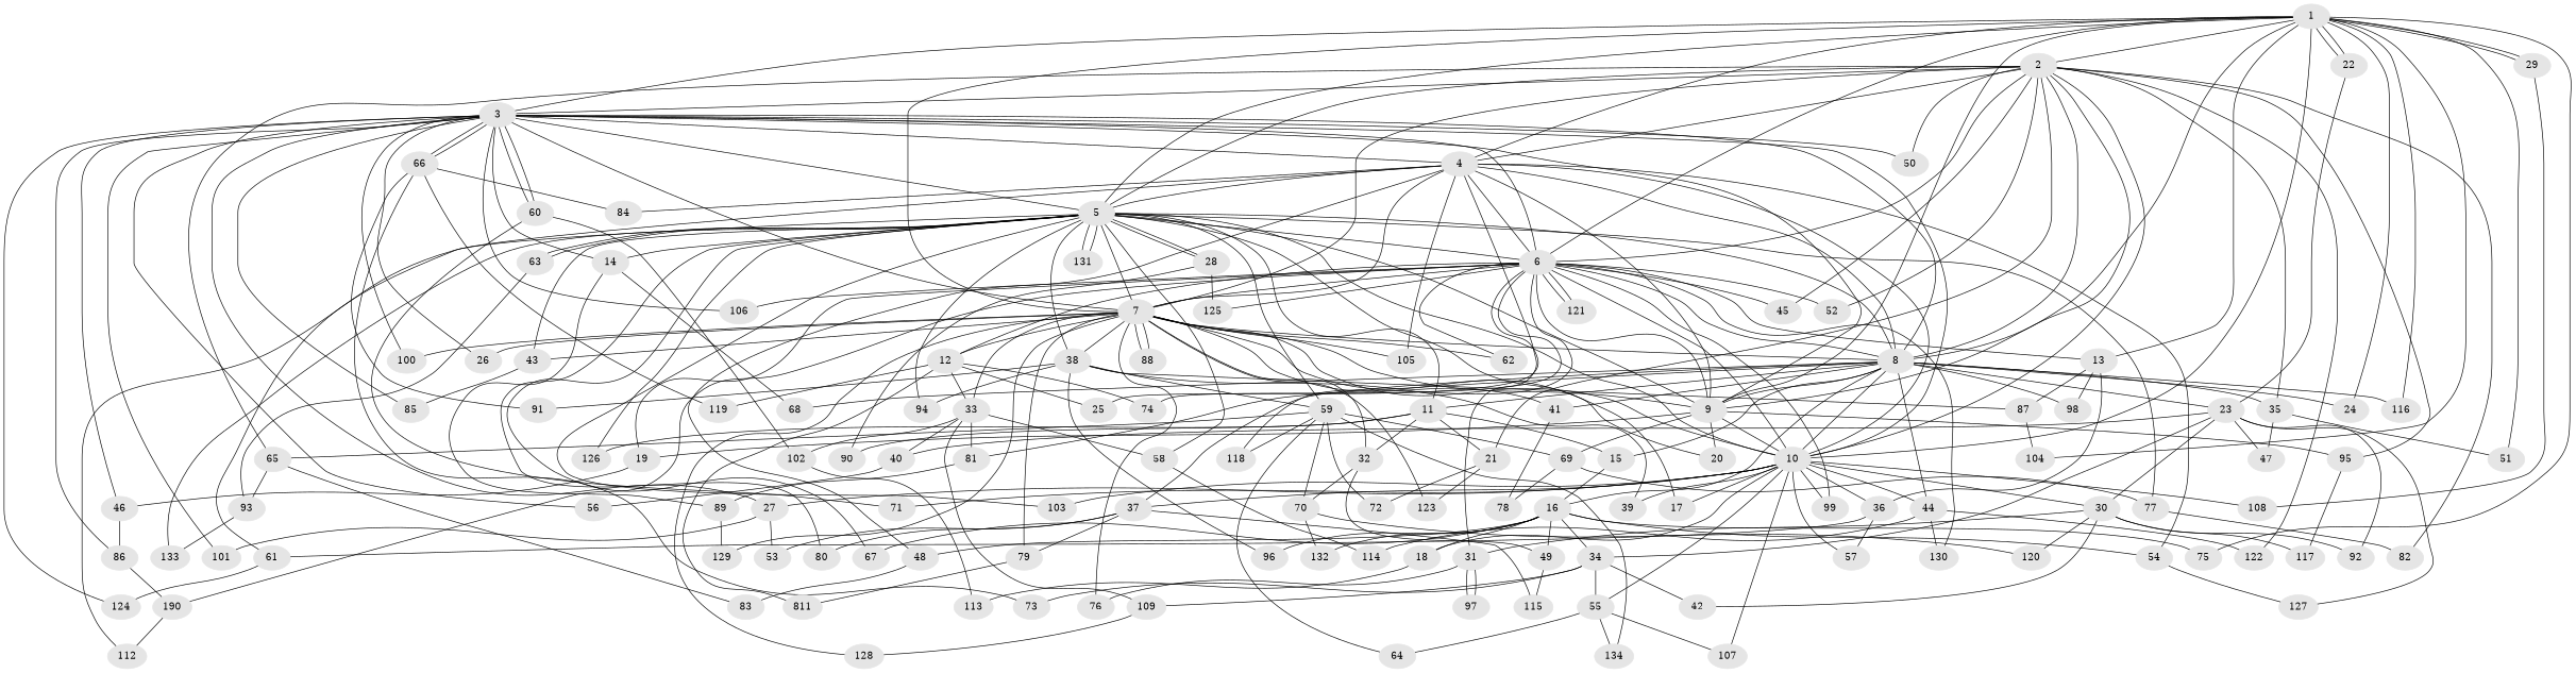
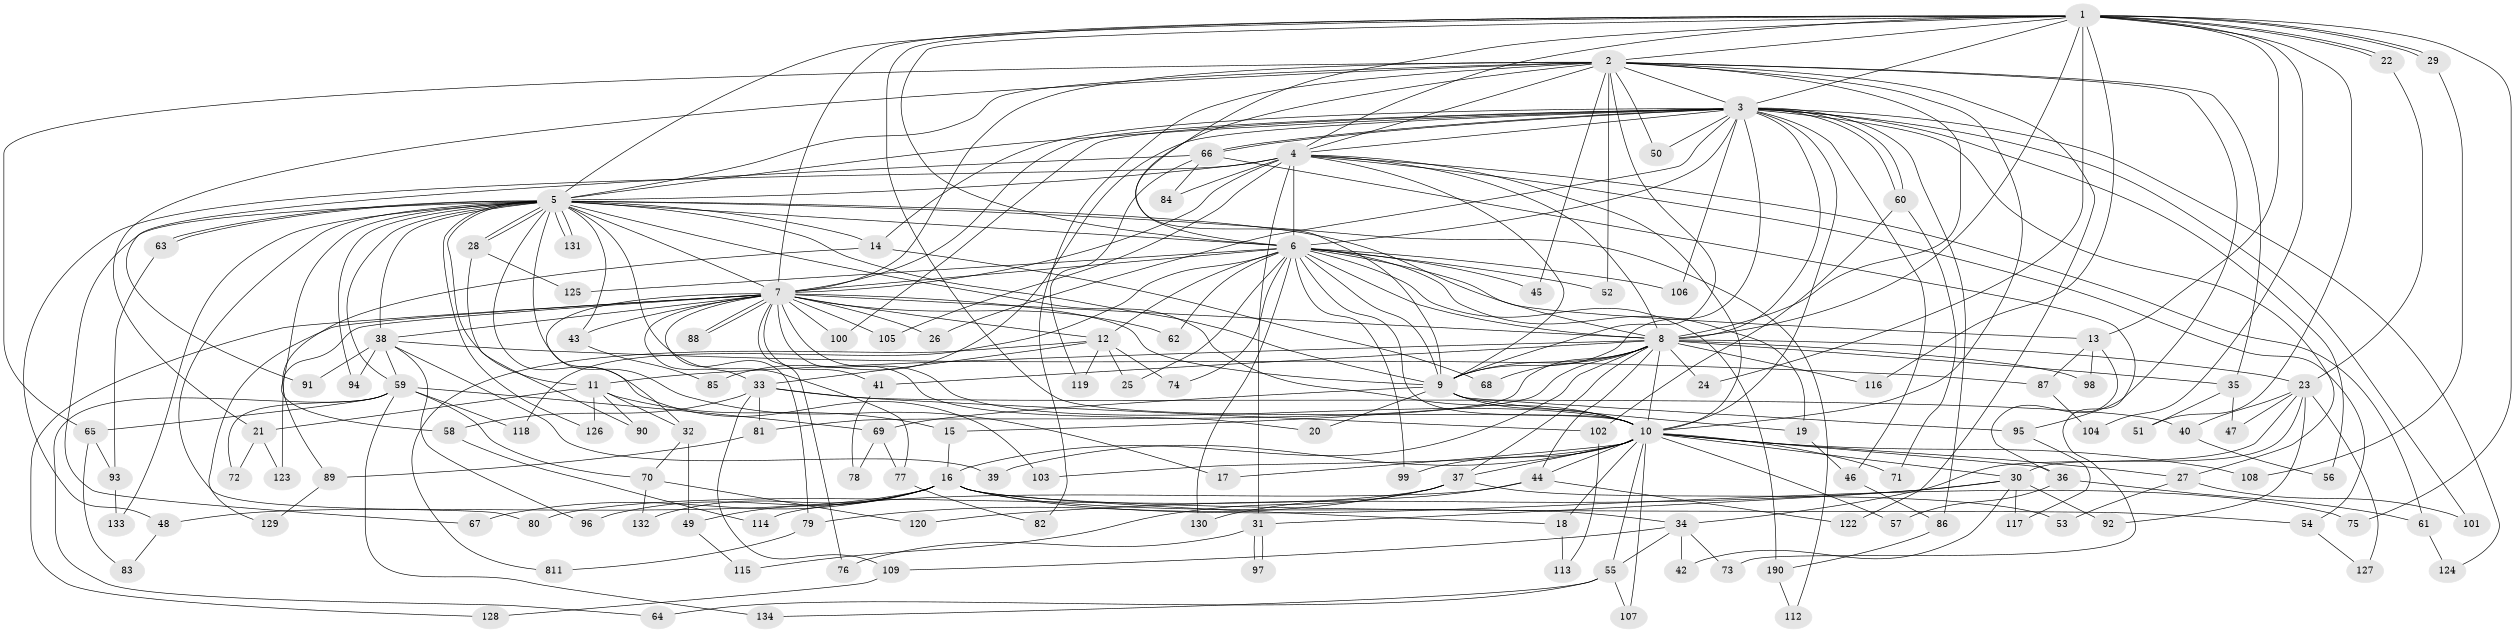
  graph {
    node [color=gray90 style=filled]
    1
    2
    3
    4
    5
    6
    7
    8
    9
    10
    13
    22
    24
    29
    51
    75
    104
    116
    21
    35
    45
    50
    52
    65
    82
    95
    122
    14
    26
    27
    46
    56
    60
    66
    85
    86
    100
    101
    106
    124
    31
    48
    54
    61
    84
    105
    11
    17
    28
    38
    43
    58
    59
    63
    67
    77
    80
    94
    103
    112
    126
    131
    133
    12
    19
    25
    62
    74
    99
    n70 [label=190]
    118
-   121
    125
    130
    20
    32
    33
    41
    76
    79
    88
    123
    128
    129
    15
    16
    23
    37
    44
    68
    81
    98
    69
    18
    30
    36
    39
    55
    57
    71
    107
    108
    87
    72
    47
    83
    93
    117
    89
    53
    102
    119
    73
    91
    97
    127
    90
    96
    114
    70
    64
    134
    n123 [label=811]
    49
    40
    109
    78
    34
    132
    92
    115
    113
    42
    120
    1 -- 2
    1 -- 3
    1 -- 4
    1 -- 5
    1 -- 6
    1 -- 7
    1 -- 8
    1 -- 9
    1 -- 10
    1 -- 13
    1 -- 22
    1 -- 22
    1 -- 24
    1 -- 29
    1 -- 29
    1 -- 51
    1 -- 75
    1 -- 104
    1 -- 116
    2 -- 3
    2 -- 4
    2 -- 5
    2 -- 6
    2 -- 7
    2 -- 8
    2 -- 9
    2 -- 10
    2 -- 21
    2 -- 35
    2 -- 45
    2 -- 50
    2 -- 52
    2 -- 65
    2 -- 82
    2 -- 95
    2 -- 122
    3 -- 4
    3 -- 5
    3 -- 6
    3 -- 7
    3 -- 8
    3 -- 9
    3 -- 10
    3 -- 50
    3 -- 14
    3 -- 26
    3 -- 27
    3 -- 46
    3 -- 56
    3 -- 60
    3 -- 60
    3 -- 66
    3 -- 66
    3 -- 85
    3 -- 86
    3 -- 100
    3 -- 101
    3 -- 106
    3 -- 124
    4 -- 5
    4 -- 6
    4 -- 7
    4 -- 8
    4 -- 9
    4 -- 10
    4 -- 31
    4 -- 48
    4 -- 54
    4 -- 61
    4 -- 84
    4 -- 105
    5 -- 6
    5 -- 7
    5 -- 8
    5 -- 9
    5 -- 10
    5 -- 14
    5 -- 11
    5 -- 17
    5 -- 28
    5 -- 28
    5 -- 38
    5 -- 43
    5 -- 58
    5 -- 59
    5 -- 63
    5 -- 63
    5 -- 67
    5 -- 77
    5 -- 80
    5 -- 94
    5 -- 103
    5 -- 112
    5 -- 126
    5 -- 131
    5 -- 131
    5 -- 133
    6 -- 7
    6 -- 8
    6 -- 9
    6 -- 10
    6 -- 13
    6 -- 45
    6 -- 52
    6 -- 106
    6 -- 12
    6 -- 19
    6 -- 25
    6 -- 62
    6 -- 74
    6 -- 99
    6 -- n70
    6 -- 118
-   6 -- 121
-   6 -- 121
    6 -- 125
    6 -- 130
    7 -- 8
    7 -- 9
    7 -- 10
    7 -- 26
    7 -- 100
    7 -- 105
    7 -- 38
    7 -- 43
    7 -- 12
    7 -- 62
    7 -- 20
    7 -- 32
    7 -- 33
    7 -- 41
    7 -- 76
    7 -- 79
    7 -- 88
    7 -- 88
    7 -- 123
    7 -- 128
    7 -- 129
    8 -- 9
    8 -- 10
    8 -- 24
    8 -- 116
    8 -- 35
    8 -- 11
    8 -- 41
    8 -- 15
    8 -- 16
    8 -- 23
    8 -- 37
    8 -- 44
    8 -- 68
    8 -- 81
    8 -- 98
    9 -- 10
    9 -- 95
    9 -- 19
    9 -- 20
    9 -- 69
    10 -- 27
    10 -- 17
    10 -- 103
    10 -- 99
    10 -- 37
    10 -- 44
    10 -- 18
    10 -- 30
    10 -- 36
    10 -- 39
    10 -- 55
    10 -- 57
    10 -- 71
    10 -- 107
    10 -- 108
    13 -- 98
    13 -- 36
    13 -- 87
    22 -- 23
    29 -- 108
    21 -- 123
    21 -- 72
    35 -- 51
    35 -- 47
    65 -- 83
    65 -- 93
    95 -- 117
    14 -- 68
    14 -- 89
    27 -- 101
    27 -- 53
    46 -- 86
    60 -- 71
    60 -- 102
    66 -- 84
    66 -- 119
    66 -- 73
    66 -- 91
    86 -- n70
    31 -- 76
    31 -- 97
    31 -- 97
    48 -- 83
    54 -- 127
    61 -- 124
    11 -- 21
    11 -- 126
    11 -- 32
    11 -- 15
    11 -- 90
    28 -- 125
    28 -- 90
    38 -- 59
    38 -- 94
    38 -- 39
    38 -- 87
    38 -- 91
    38 -- 96
    43 -- 85
    58 -- 114
    59 -- 65
    59 -- 118
    59 -- 69
    59 -- 72
    59 -- 70
    59 -- 64
    59 -- 134
    63 -- 93
    77 -- 82
    12 -- 25
    12 -- 74
    12 -- 33
    12 -- 119
    12 -- n123
    19 -- 46
    n70 -- 112
    32 -- 70
    32 -- 49
    33 -- 58
    33 -- 81
    33 -- 102
    33 -- 40
    33 -- 109
    41 -- 78
    79 -- n123
    15 -- 16
    16 -- 75
    16 -- 48
    16 -- 54
    16 -- 67
    16 -- 18
    16 -- 96
    16 -- 49
    16 -- 34
    16 -- 132
    23 -- 30
    23 -- 47
    23 -- 127
    23 -- 40
    23 -- 34
    23 -- 92
    37 -- 80
    37 -- 79
    37 -- 53
    37 -- 115
    44 -- 122
    44 -- 130
    44 -- 114
    81 -- 89
    69 -- 77
    69 -- 78
    18 -- 113
    30 -- 31
    30 -- 117
    30 -- 92
    30 -- 42
    30 -- 120
    36 -- 61
    36 -- 57
    55 -- 107
    55 -- 64
    55 -- 134
    87 -- 104
    93 -- 133
    89 -- 129
    102 -- 113
    70 -- 132
    70 -- 120
    49 -- 115
    40 -- 56
    109 -- 128
    34 -- 55
    34 -- 73
    34 -- 109
    34 -- 42
  }
